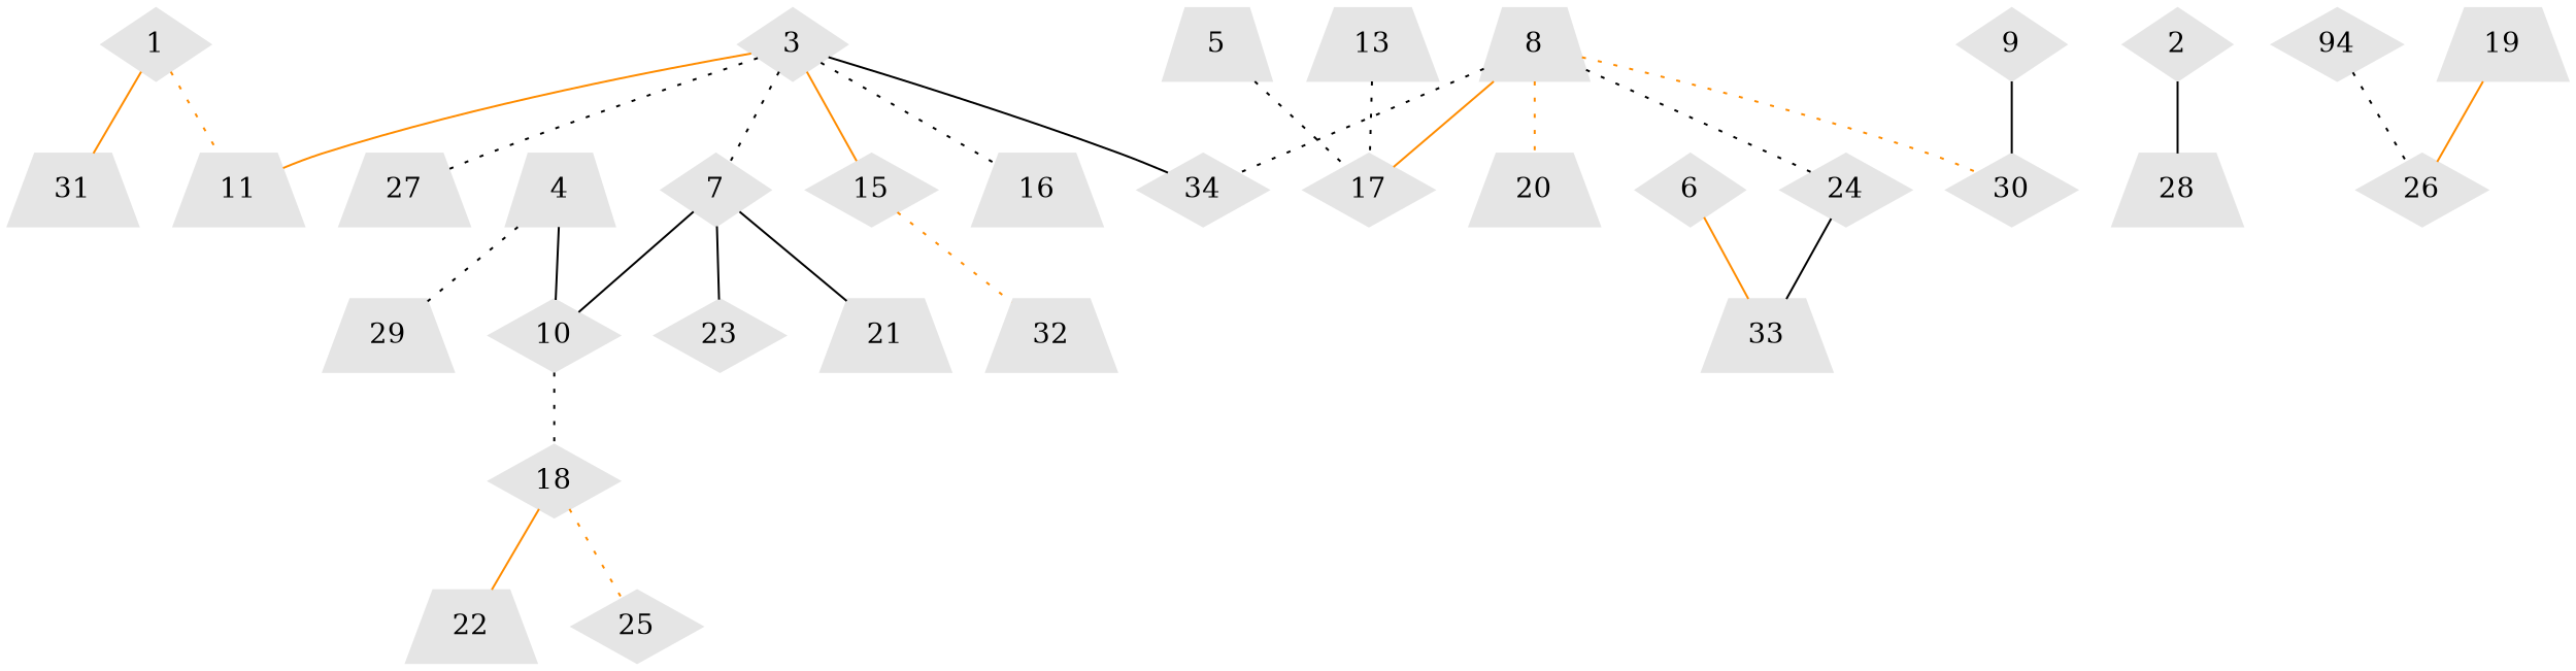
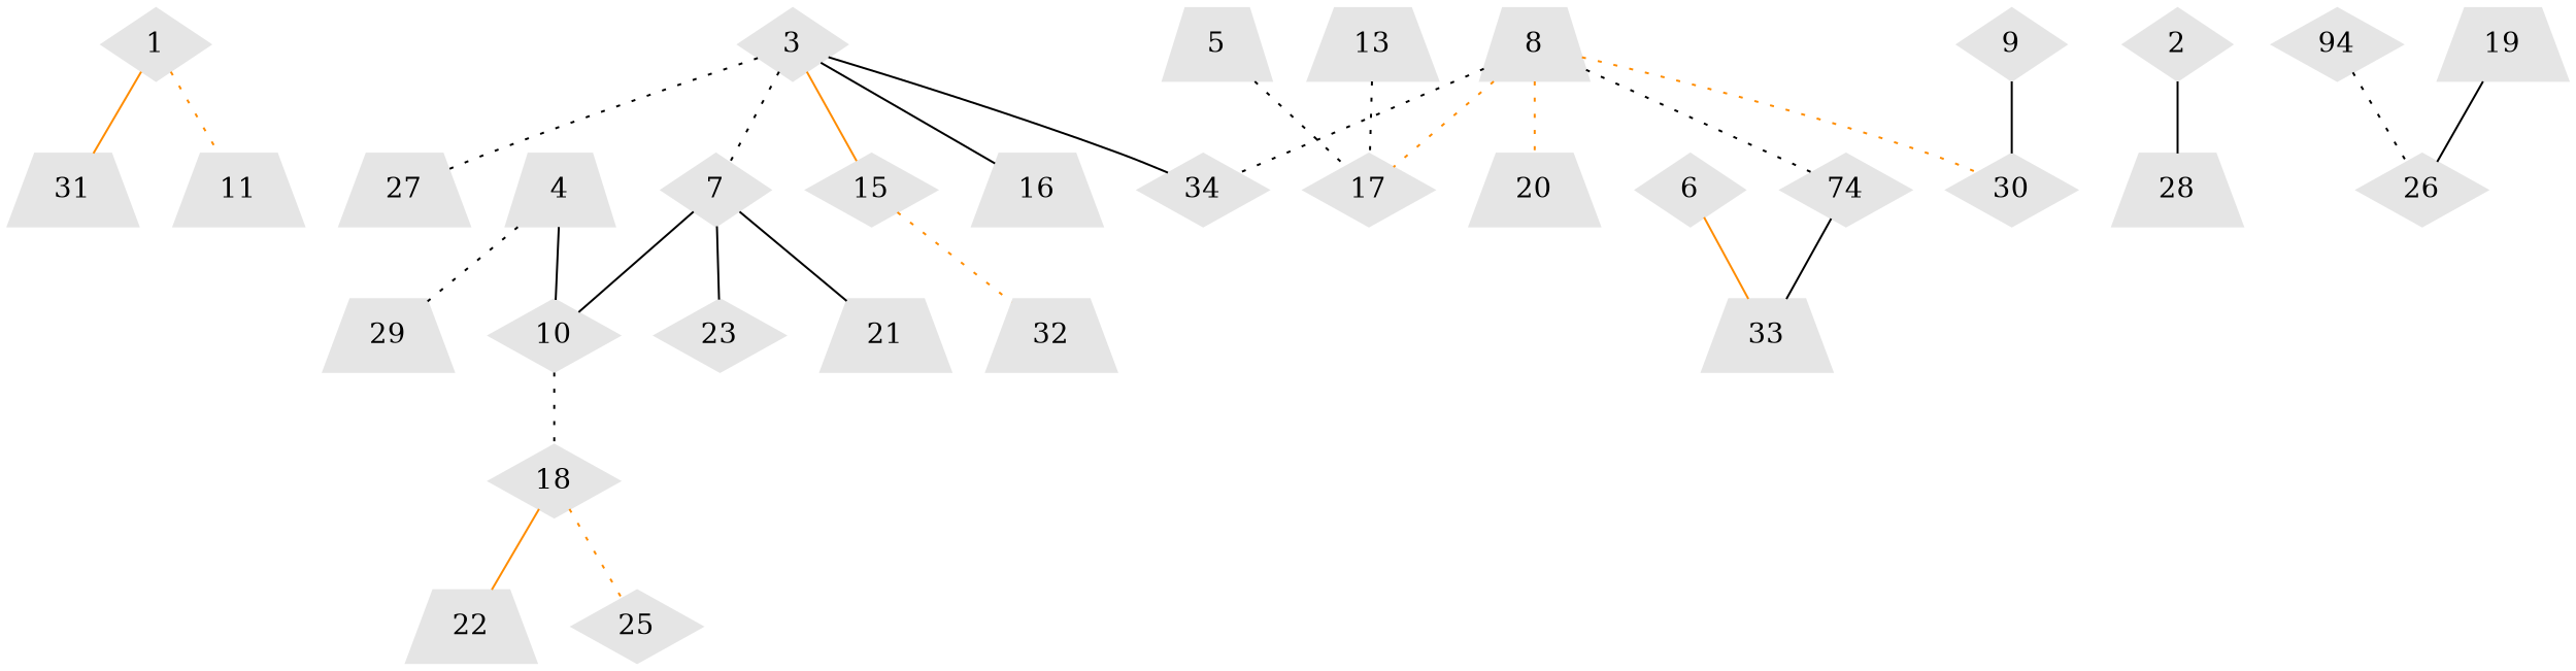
  graph {
    node [color=gray90 shape=diamond style=filled]
    edge [color=black style=dotted weight=1.0]
    11 [shape=trapezium]
    1
    31 [shape=trapezium]
    28 [shape=trapezium]
    2
    7
    10
    21 [shape=trapezium]
    23
    3
    15
    16 [shape=trapezium]
    27 [shape=trapezium]
    34
    32 [shape=trapezium]
    4 [shape=trapezium]
    29 [shape=trapezium]
    18
    5 [shape=trapezium]
    17
    33 [shape=trapezium]
    6
    8 [shape=trapezium]
    20 [shape=trapezium]
-   24
+   24 [label=74]
    30
    9
    22 [shape=trapezium]
    25
    13 [shape=trapezium]
    n31 [label=94]
    26
    19 [shape=trapezium]
    1 -- 11 [color=darkorange]
    1 -- 31 [color=darkorange style=solid]
    2 -- 28 [style=solid]
    7 -- 10 [style=solid]
    7 -- 21 [style=solid]
    7 -- 23 [style=solid]
    10 -- 18
-   3 -- 11 [color=darkorange style=solid]
    3 -- 7
    3 -- 15 [color=darkorange style=solid]
-   3 -- 16
+   3 -- 16 [style=solid]
    3 -- 27
    3 -- 34 [style=solid]
    15 -- 32 [color=darkorange]
    4 -- 10 [style=solid]
    4 -- 29
    18 -- 22 [color=darkorange style=solid]
    18 -- 25 [color=darkorange]
    5 -- 17
    6 -- 33 [color=darkorange style=solid]
    8 -- 34
-   8 -- 17 [color=darkorange style=solid]
+   8 -- 17 [color=darkorange]
    8 -- 20 [color=darkorange]
    8 -- 24
    8 -- 30 [color=darkorange]
    24 -- 33 [style=solid]
    9 -- 30 [style=solid]
    13 -- 17
    n31 -- 26
-   19 -- 26 [color=darkorange style=solid]
+   19 -- 26 [style=solid]
  }
